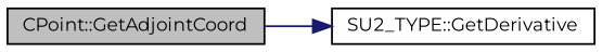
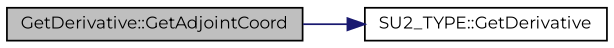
  digraph {
    rankdir=LR
    fontname=Montserrat
    node [color=black fontname=Montserrat fontsize=10 shape=record style=filled]
-   n1 [fillcolor=grey75 fontcolor=black height=0.2 label="CPoint::GetAdjointCoord" width=0.4]
+   n1 [fillcolor=grey75 fontcolor=black height=0.2 label="GetDerivative::GetAdjointCoord" width=0.4]
    n2 [fillcolor=white height=0.2 label="SU2_TYPE::GetDerivative" width=0.4]
    n1 -> n2 [color=midnightblue fontname=Montserrat fontsize=10 labelfontname=Helvetica labelfontsize=10 style=solid]
  }
